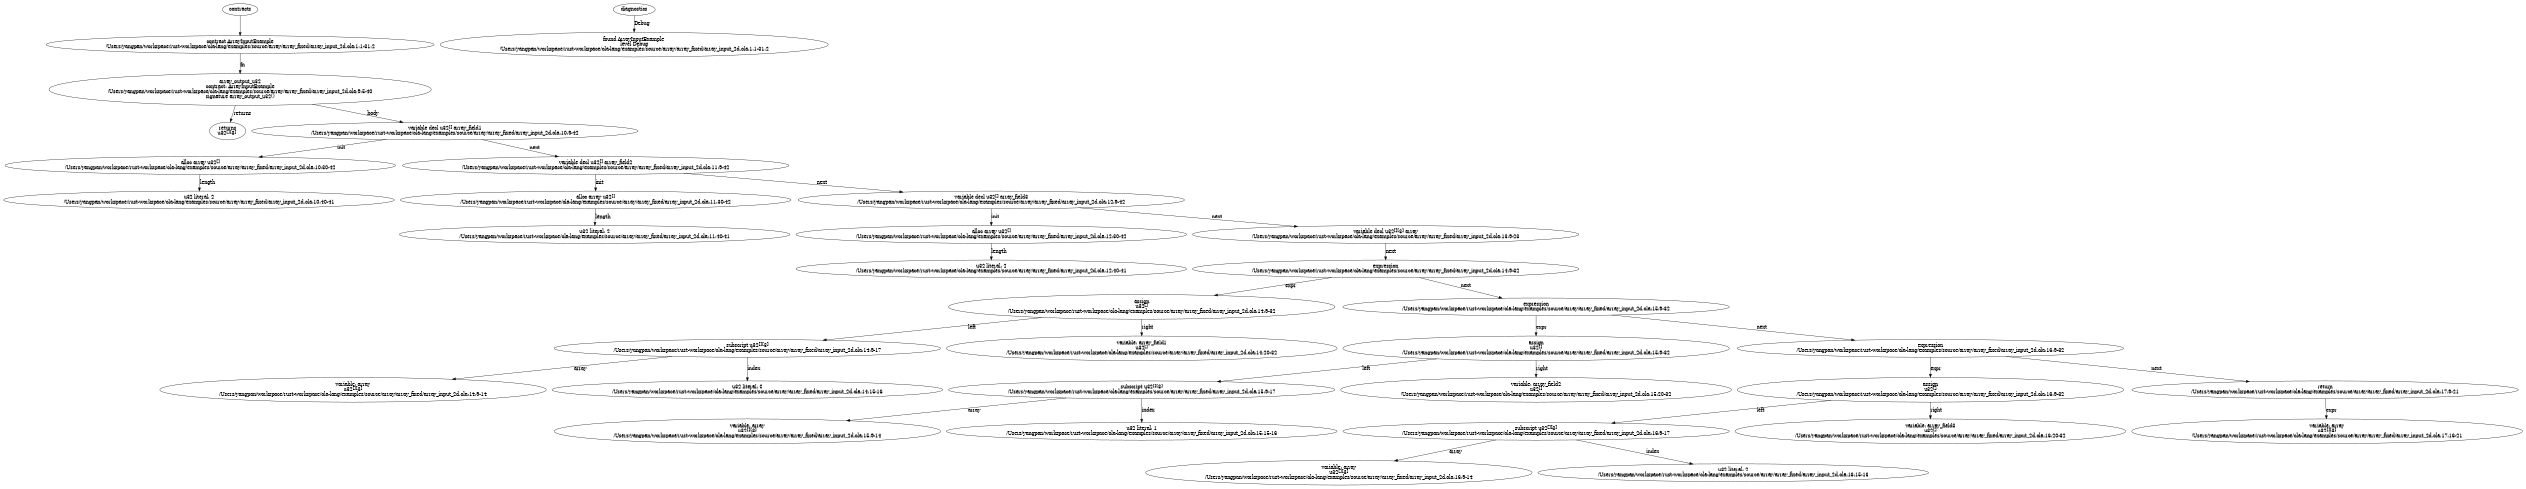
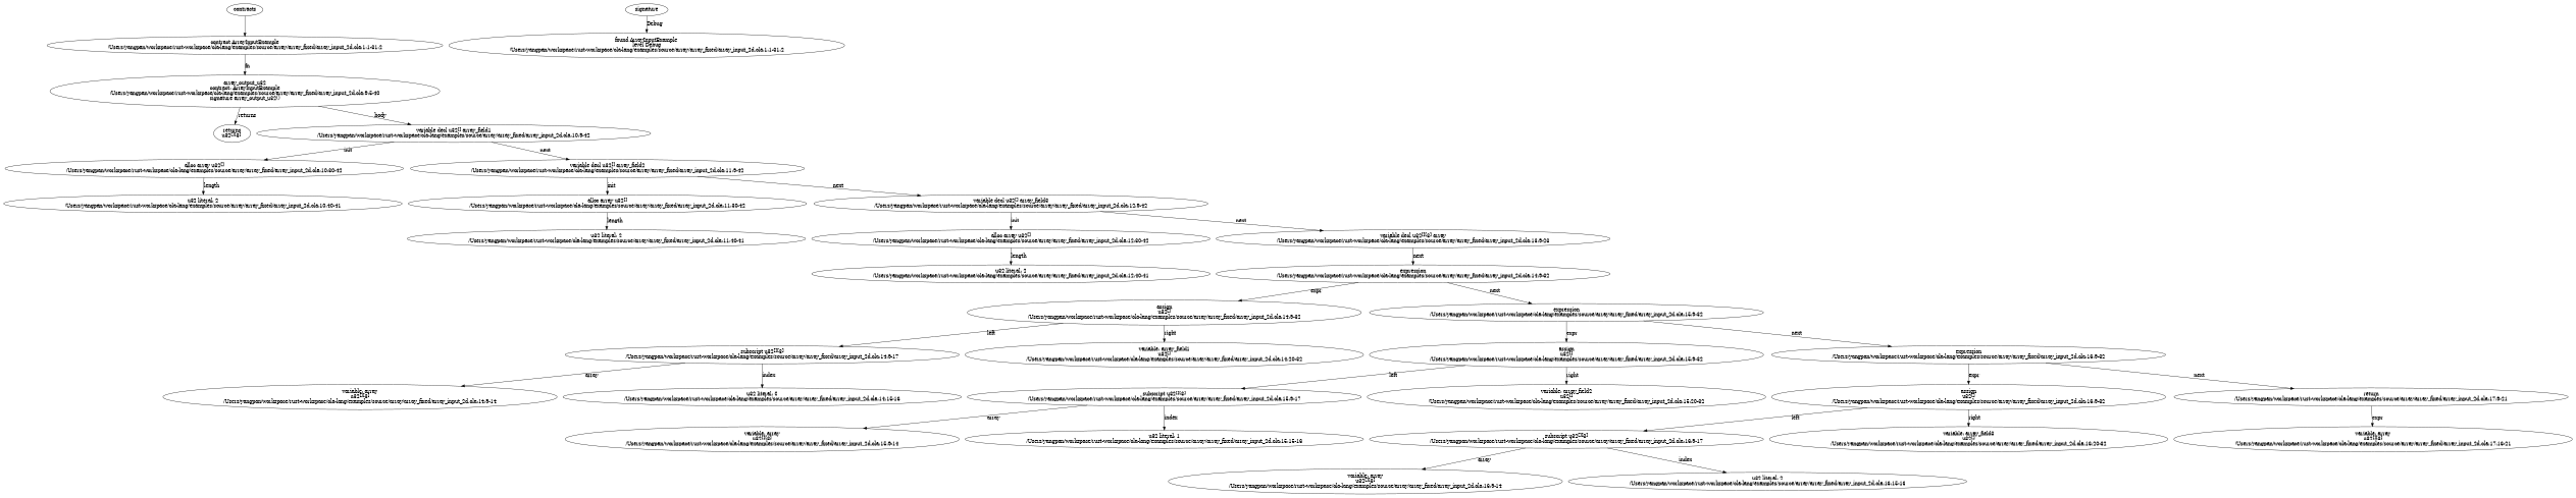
  strict digraph {
    n1 [label="contract ArrayInputExample\n/Users/yangpan/workspace/rust-workspace/ola-lang/examples/source/array/array_fixed/array_input_2d.ola:1:1-31:2"]
    n2 [label="array_output_u32\ncontract: ArrayInputExample\n/Users/yangpan/workspace/rust-workspace/ola-lang/examples/source/array/array_fixed/array_input_2d.ola:9:5-40\nsignature array_output_u32()"]
    n3 [label="returns\nu32[][3] "]
    n4 [label="variable decl u32[] array_field1\n/Users/yangpan/workspace/rust-workspace/ola-lang/examples/source/array/array_fixed/array_input_2d.ola:10:9-42"]
    n5 [label="alloc array u32[]\n/Users/yangpan/workspace/rust-workspace/ola-lang/examples/source/array/array_fixed/array_input_2d.ola:10:30-42"]
    n6 [label="variable decl u32[] array_field2\n/Users/yangpan/workspace/rust-workspace/ola-lang/examples/source/array/array_fixed/array_input_2d.ola:11:9-42"]
    n7 [label="u32 literal: 2\n/Users/yangpan/workspace/rust-workspace/ola-lang/examples/source/array/array_fixed/array_input_2d.ola:10:40-41"]
    n8 [label="alloc array u32[]\n/Users/yangpan/workspace/rust-workspace/ola-lang/examples/source/array/array_fixed/array_input_2d.ola:11:30-42"]
    n9 [label="variable decl u32[] array_field3\n/Users/yangpan/workspace/rust-workspace/ola-lang/examples/source/array/array_fixed/array_input_2d.ola:12:9-42"]
    n10 [label="u32 literal: 2\n/Users/yangpan/workspace/rust-workspace/ola-lang/examples/source/array/array_fixed/array_input_2d.ola:11:40-41"]
    n11 [label="alloc array u32[]\n/Users/yangpan/workspace/rust-workspace/ola-lang/examples/source/array/array_fixed/array_input_2d.ola:12:30-42"]
    n12 [label="variable decl u32[][3] array\n/Users/yangpan/workspace/rust-workspace/ola-lang/examples/source/array/array_fixed/array_input_2d.ola:13:9-23"]
    n13 [label="u32 literal: 2\n/Users/yangpan/workspace/rust-workspace/ola-lang/examples/source/array/array_fixed/array_input_2d.ola:12:40-41"]
    n14 [label="expression\n/Users/yangpan/workspace/rust-workspace/ola-lang/examples/source/array/array_fixed/array_input_2d.ola:14:9-32"]
    n15 [label="assign\nu32[]\n/Users/yangpan/workspace/rust-workspace/ola-lang/examples/source/array/array_fixed/array_input_2d.ola:14:9-32"]
    n16 [label="expression\n/Users/yangpan/workspace/rust-workspace/ola-lang/examples/source/array/array_fixed/array_input_2d.ola:15:9-32"]
    n17 [label="subscript u32[][3]\n/Users/yangpan/workspace/rust-workspace/ola-lang/examples/source/array/array_fixed/array_input_2d.ola:14:9-17"]
    n18 [label="variable: array_field1\nu32[]\n/Users/yangpan/workspace/rust-workspace/ola-lang/examples/source/array/array_fixed/array_input_2d.ola:14:20-32"]
    n19 [label="variable: array\nu32[][3]\n/Users/yangpan/workspace/rust-workspace/ola-lang/examples/source/array/array_fixed/array_input_2d.ola:14:9-14"]
    n20 [label="u32 literal: 0\n/Users/yangpan/workspace/rust-workspace/ola-lang/examples/source/array/array_fixed/array_input_2d.ola:14:15-16"]
    n21 [label="assign\nu32[]\n/Users/yangpan/workspace/rust-workspace/ola-lang/examples/source/array/array_fixed/array_input_2d.ola:15:9-32"]
    n22 [label="expression\n/Users/yangpan/workspace/rust-workspace/ola-lang/examples/source/array/array_fixed/array_input_2d.ola:16:9-32"]
    n23 [label="subscript u32[][3]\n/Users/yangpan/workspace/rust-workspace/ola-lang/examples/source/array/array_fixed/array_input_2d.ola:15:9-17"]
    n24 [label="variable: array_field2\nu32[]\n/Users/yangpan/workspace/rust-workspace/ola-lang/examples/source/array/array_fixed/array_input_2d.ola:15:20-32"]
    n25 [label="variable: array\nu32[][3]\n/Users/yangpan/workspace/rust-workspace/ola-lang/examples/source/array/array_fixed/array_input_2d.ola:15:9-14"]
    n26 [label="u32 literal: 1\n/Users/yangpan/workspace/rust-workspace/ola-lang/examples/source/array/array_fixed/array_input_2d.ola:15:15-16"]
    n27 [label="assign\nu32[]\n/Users/yangpan/workspace/rust-workspace/ola-lang/examples/source/array/array_fixed/array_input_2d.ola:16:9-32"]
    n28 [label="return\n/Users/yangpan/workspace/rust-workspace/ola-lang/examples/source/array/array_fixed/array_input_2d.ola:17:9-21"]
    n29 [label="subscript u32[][3]\n/Users/yangpan/workspace/rust-workspace/ola-lang/examples/source/array/array_fixed/array_input_2d.ola:16:9-17"]
    n30 [label="variable: array_field3\nu32[]\n/Users/yangpan/workspace/rust-workspace/ola-lang/examples/source/array/array_fixed/array_input_2d.ola:16:20-32"]
    n31 [label="variable: array\nu32[][3]\n/Users/yangpan/workspace/rust-workspace/ola-lang/examples/source/array/array_fixed/array_input_2d.ola:16:9-14"]
    n32 [label="u32 literal: 2\n/Users/yangpan/workspace/rust-workspace/ola-lang/examples/source/array/array_fixed/array_input_2d.ola:16:15-16"]
    n33 [label="variable: array\nu32[][3]\n/Users/yangpan/workspace/rust-workspace/ola-lang/examples/source/array/array_fixed/array_input_2d.ola:17:16-21"]
    n34 [label="found ArrayInputExample \nlevel Debug\n/Users/yangpan/workspace/rust-workspace/ola-lang/examples/source/array/array_fixed/array_input_2d.ola:1:1-31:2"]
    contracts
-   diagnostics
+   diagnostics [label=signature]
    n1 -> n2 [label=fn]
    n2 -> n3 [label=returns]
    n2 -> n4 [label=body]
    n4 -> n5 [label=init]
    n4 -> n6 [label=next]
    n5 -> n7 [label=length]
    n6 -> n8 [label=init]
    n6 -> n9 [label=next]
    n8 -> n10 [label=length]
    n9 -> n11 [label=init]
    n9 -> n12 [label=next]
    n11 -> n13 [label=length]
    n12 -> n14 [label=next]
    n14 -> n15 [label=expr]
    n14 -> n16 [label=next]
    n15 -> n17 [label=left]
    n15 -> n18 [label=right]
    n16 -> n21 [label=expr]
    n16 -> n22 [label=next]
    n17 -> n19 [label=array]
    n17 -> n20 [label=index]
    n21 -> n23 [label=left]
    n21 -> n24 [label=right]
    n22 -> n27 [label=expr]
    n22 -> n28 [label=next]
    n23 -> n25 [label=array]
    n23 -> n26 [label=index]
    n27 -> n29 [label=left]
    n27 -> n30 [label=right]
    n28 -> n33 [label=expr]
    n29 -> n31 [label=array]
    n29 -> n32 [label=index]
    contracts -> n1
    diagnostics -> n34 [label=Debug]
  }
